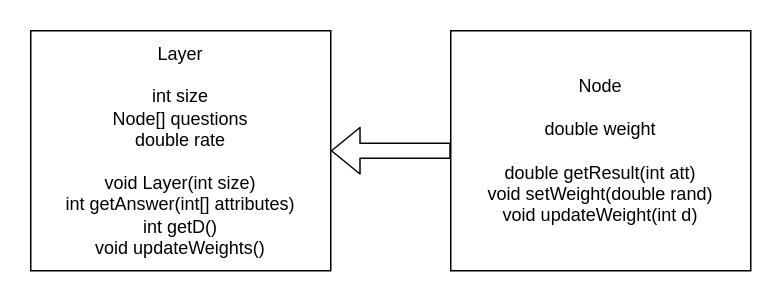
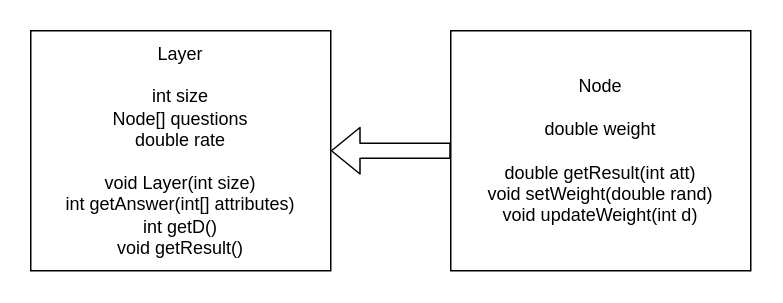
  <mxCell id="0" />
  <mxCell id="1" parent="0" />
  <mxCell id="2" value="&lt;div&gt;Node&lt;/div&gt;&lt;div&gt;&lt;br&gt;&lt;/div&gt;&lt;div&gt;double weight&lt;/div&gt;&lt;div&gt;&lt;br&gt;&lt;/div&gt;&lt;div&gt;double getResult(int att)&lt;/div&gt;&lt;div&gt;void setWeight(double rand)&lt;br&gt;&lt;/div&gt;&lt;div&gt;void updateWeight(int d)&lt;br&gt;&lt;/div&gt;" style="rounded=0;whiteSpace=wrap;html=1;" vertex="1" parent="1"><mxGeometry x="300" y="20" width="200" height="160" as="geometry" /></mxCell>
- <mxCell id="3" value="&lt;div&gt;Layer&lt;/div&gt;&lt;div&gt;&lt;br&gt;&lt;/div&gt;&lt;div&gt;int size&lt;br&gt;&lt;/div&gt;&lt;div&gt;Node[] questions&lt;/div&gt;&lt;div&gt;double rate&lt;br&gt;&lt;/div&gt;&lt;div&gt;&lt;br&gt;&lt;/div&gt;&lt;div&gt;void Layer(int size)&lt;/div&gt;&lt;div&gt;int getAnswer(int[] attributes)&lt;/div&gt;&lt;div&gt;int getD()&lt;br&gt;&lt;/div&gt;&lt;div&gt;void updateWeights()&lt;br&gt;&lt;/div&gt;" style="rounded=0;whiteSpace=wrap;html=1;" vertex="1" parent="1"><mxGeometry x="20" y="20" width="200" height="160" as="geometry" /></mxCell>
+ <mxCell id="3" value="&lt;div&gt;Layer&lt;/div&gt;&lt;div&gt;&lt;br&gt;&lt;/div&gt;&lt;div&gt;int size&lt;br&gt;&lt;/div&gt;&lt;div&gt;Node[] questions&lt;/div&gt;&lt;div&gt;double rate&lt;br&gt;&lt;/div&gt;&lt;div&gt;&lt;br&gt;&lt;/div&gt;&lt;div&gt;void Layer(int size)&lt;/div&gt;&lt;div&gt;int getAnswer(int[] attributes)&lt;/div&gt;&lt;div&gt;int getD()&lt;br&gt;&lt;/div&gt;&lt;div&gt;void getResult()&lt;br&gt;&lt;/div&gt;" style="rounded=0;whiteSpace=wrap;html=1;" vertex="1" parent="1"><mxGeometry x="20" y="20" width="200" height="160" as="geometry" /></mxCell>
  <mxCell id="4" value="" style="shape=flexArrow;endArrow=classic;html=1;entryX=1;entryY=0.5;entryDx=0;entryDy=0;exitX=0;exitY=0.5;exitDx=0;exitDy=0;" edge="1" parent="1" source="2" target="3"><mxGeometry width="50" height="50" relative="1" as="geometry"><mxPoint x="340" y="100" as="sourcePoint" /><mxPoint x="390" y="50" as="targetPoint" /></mxGeometry></mxCell>
